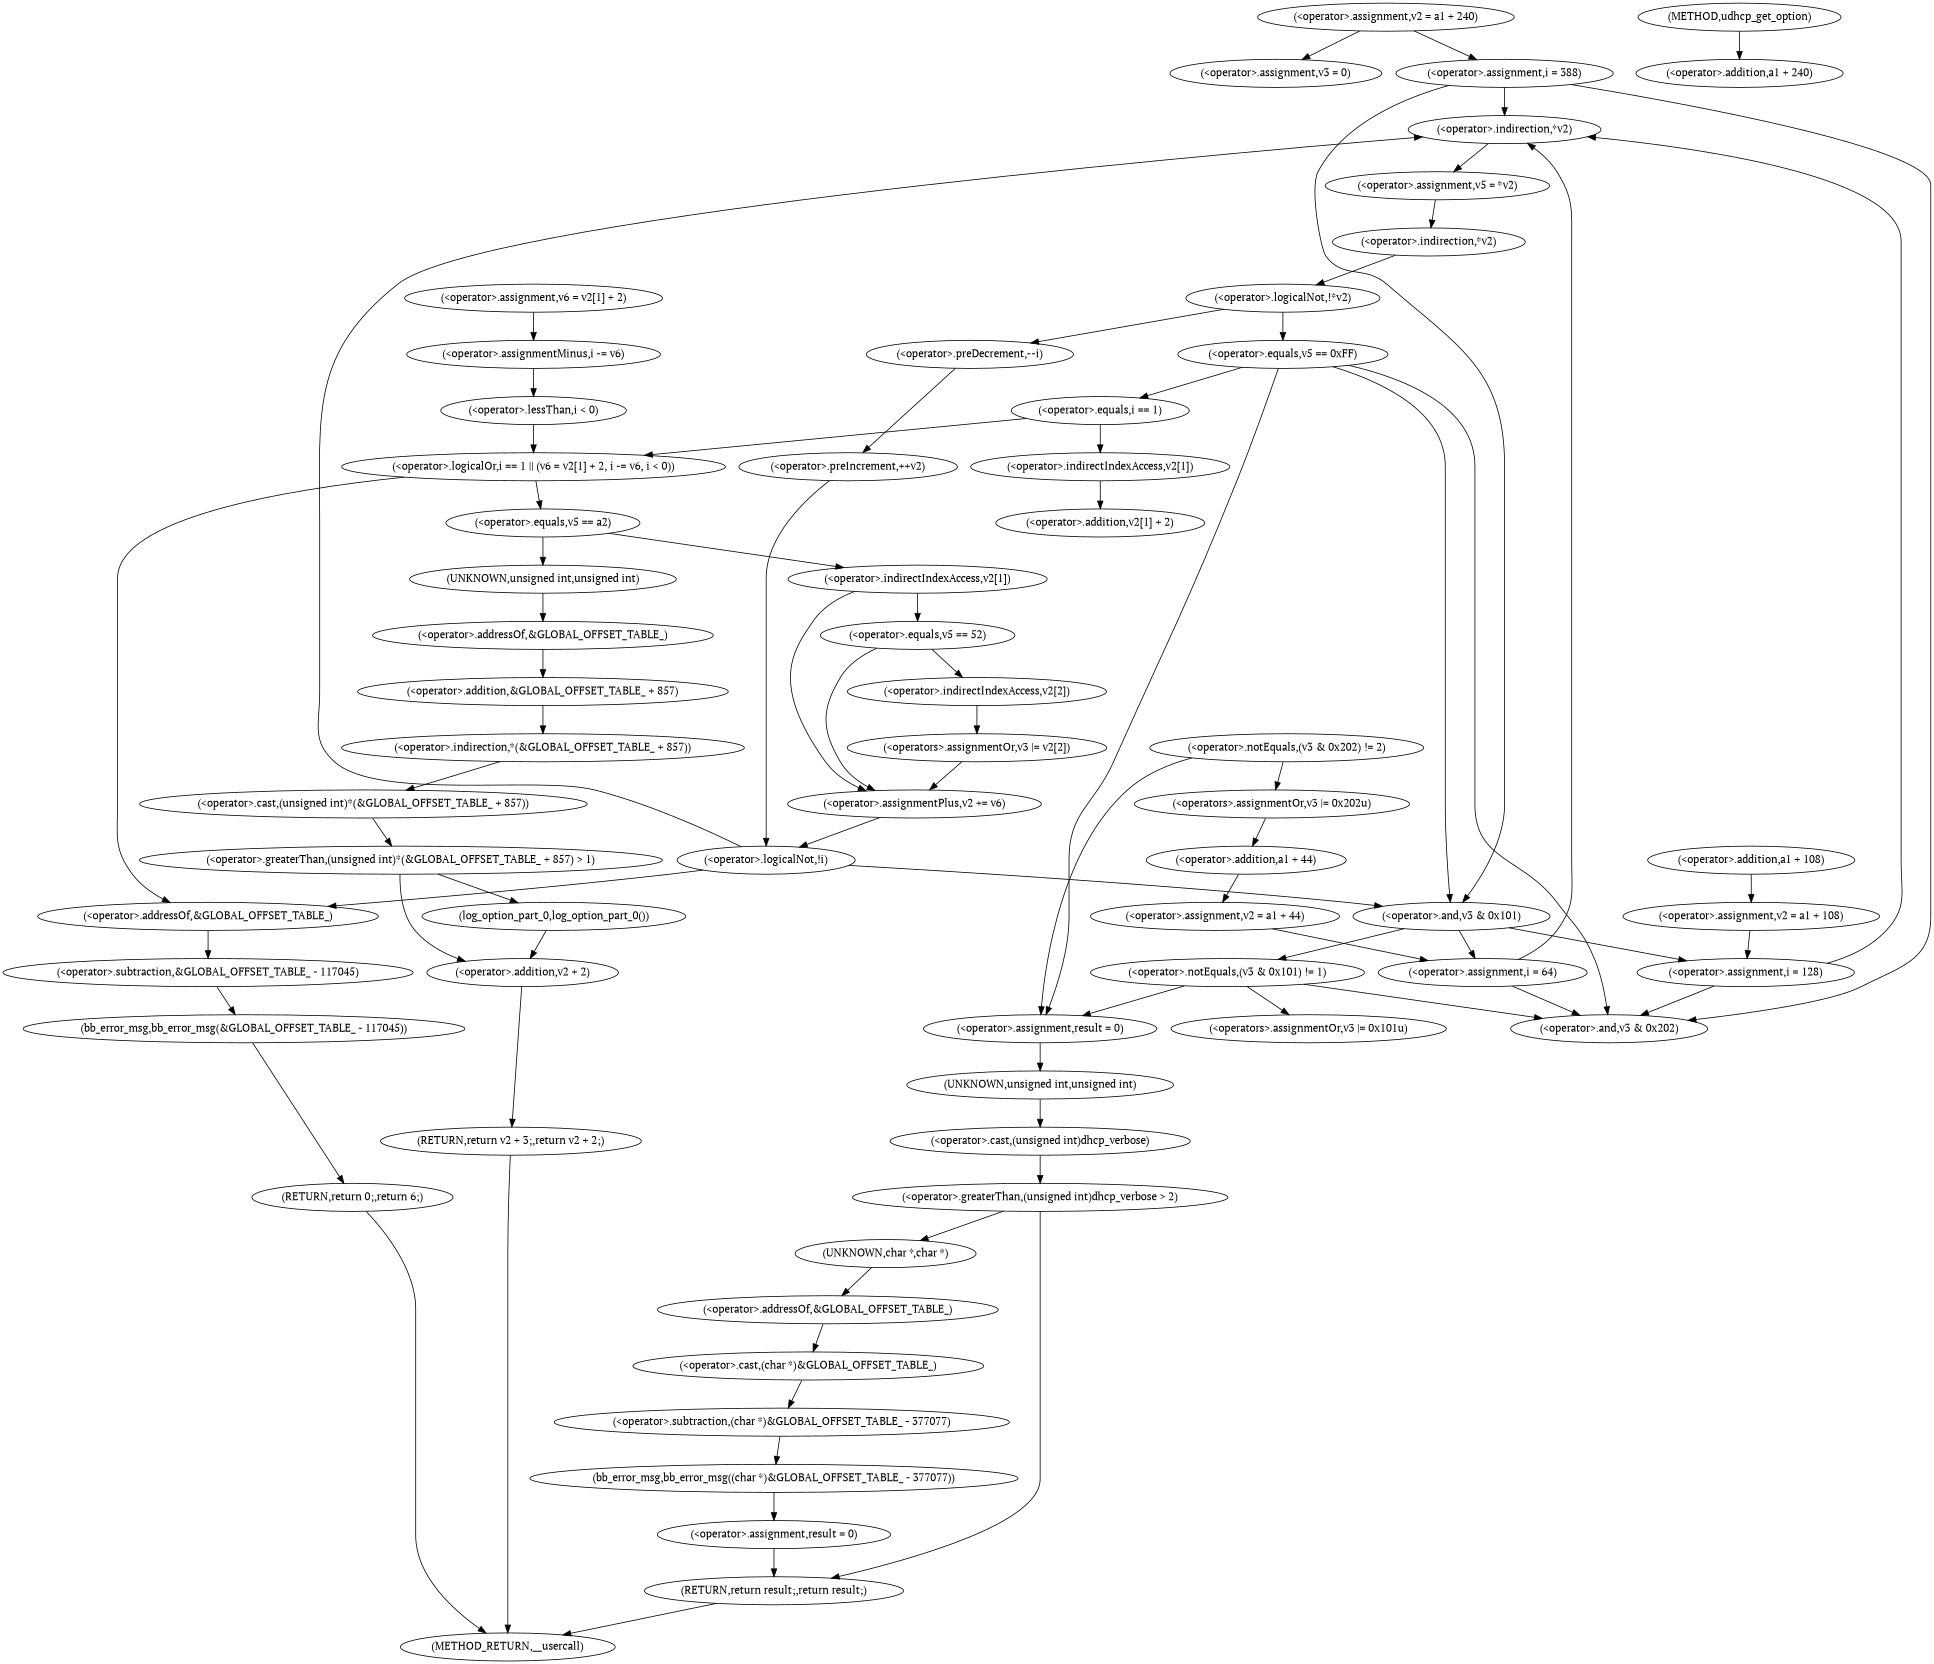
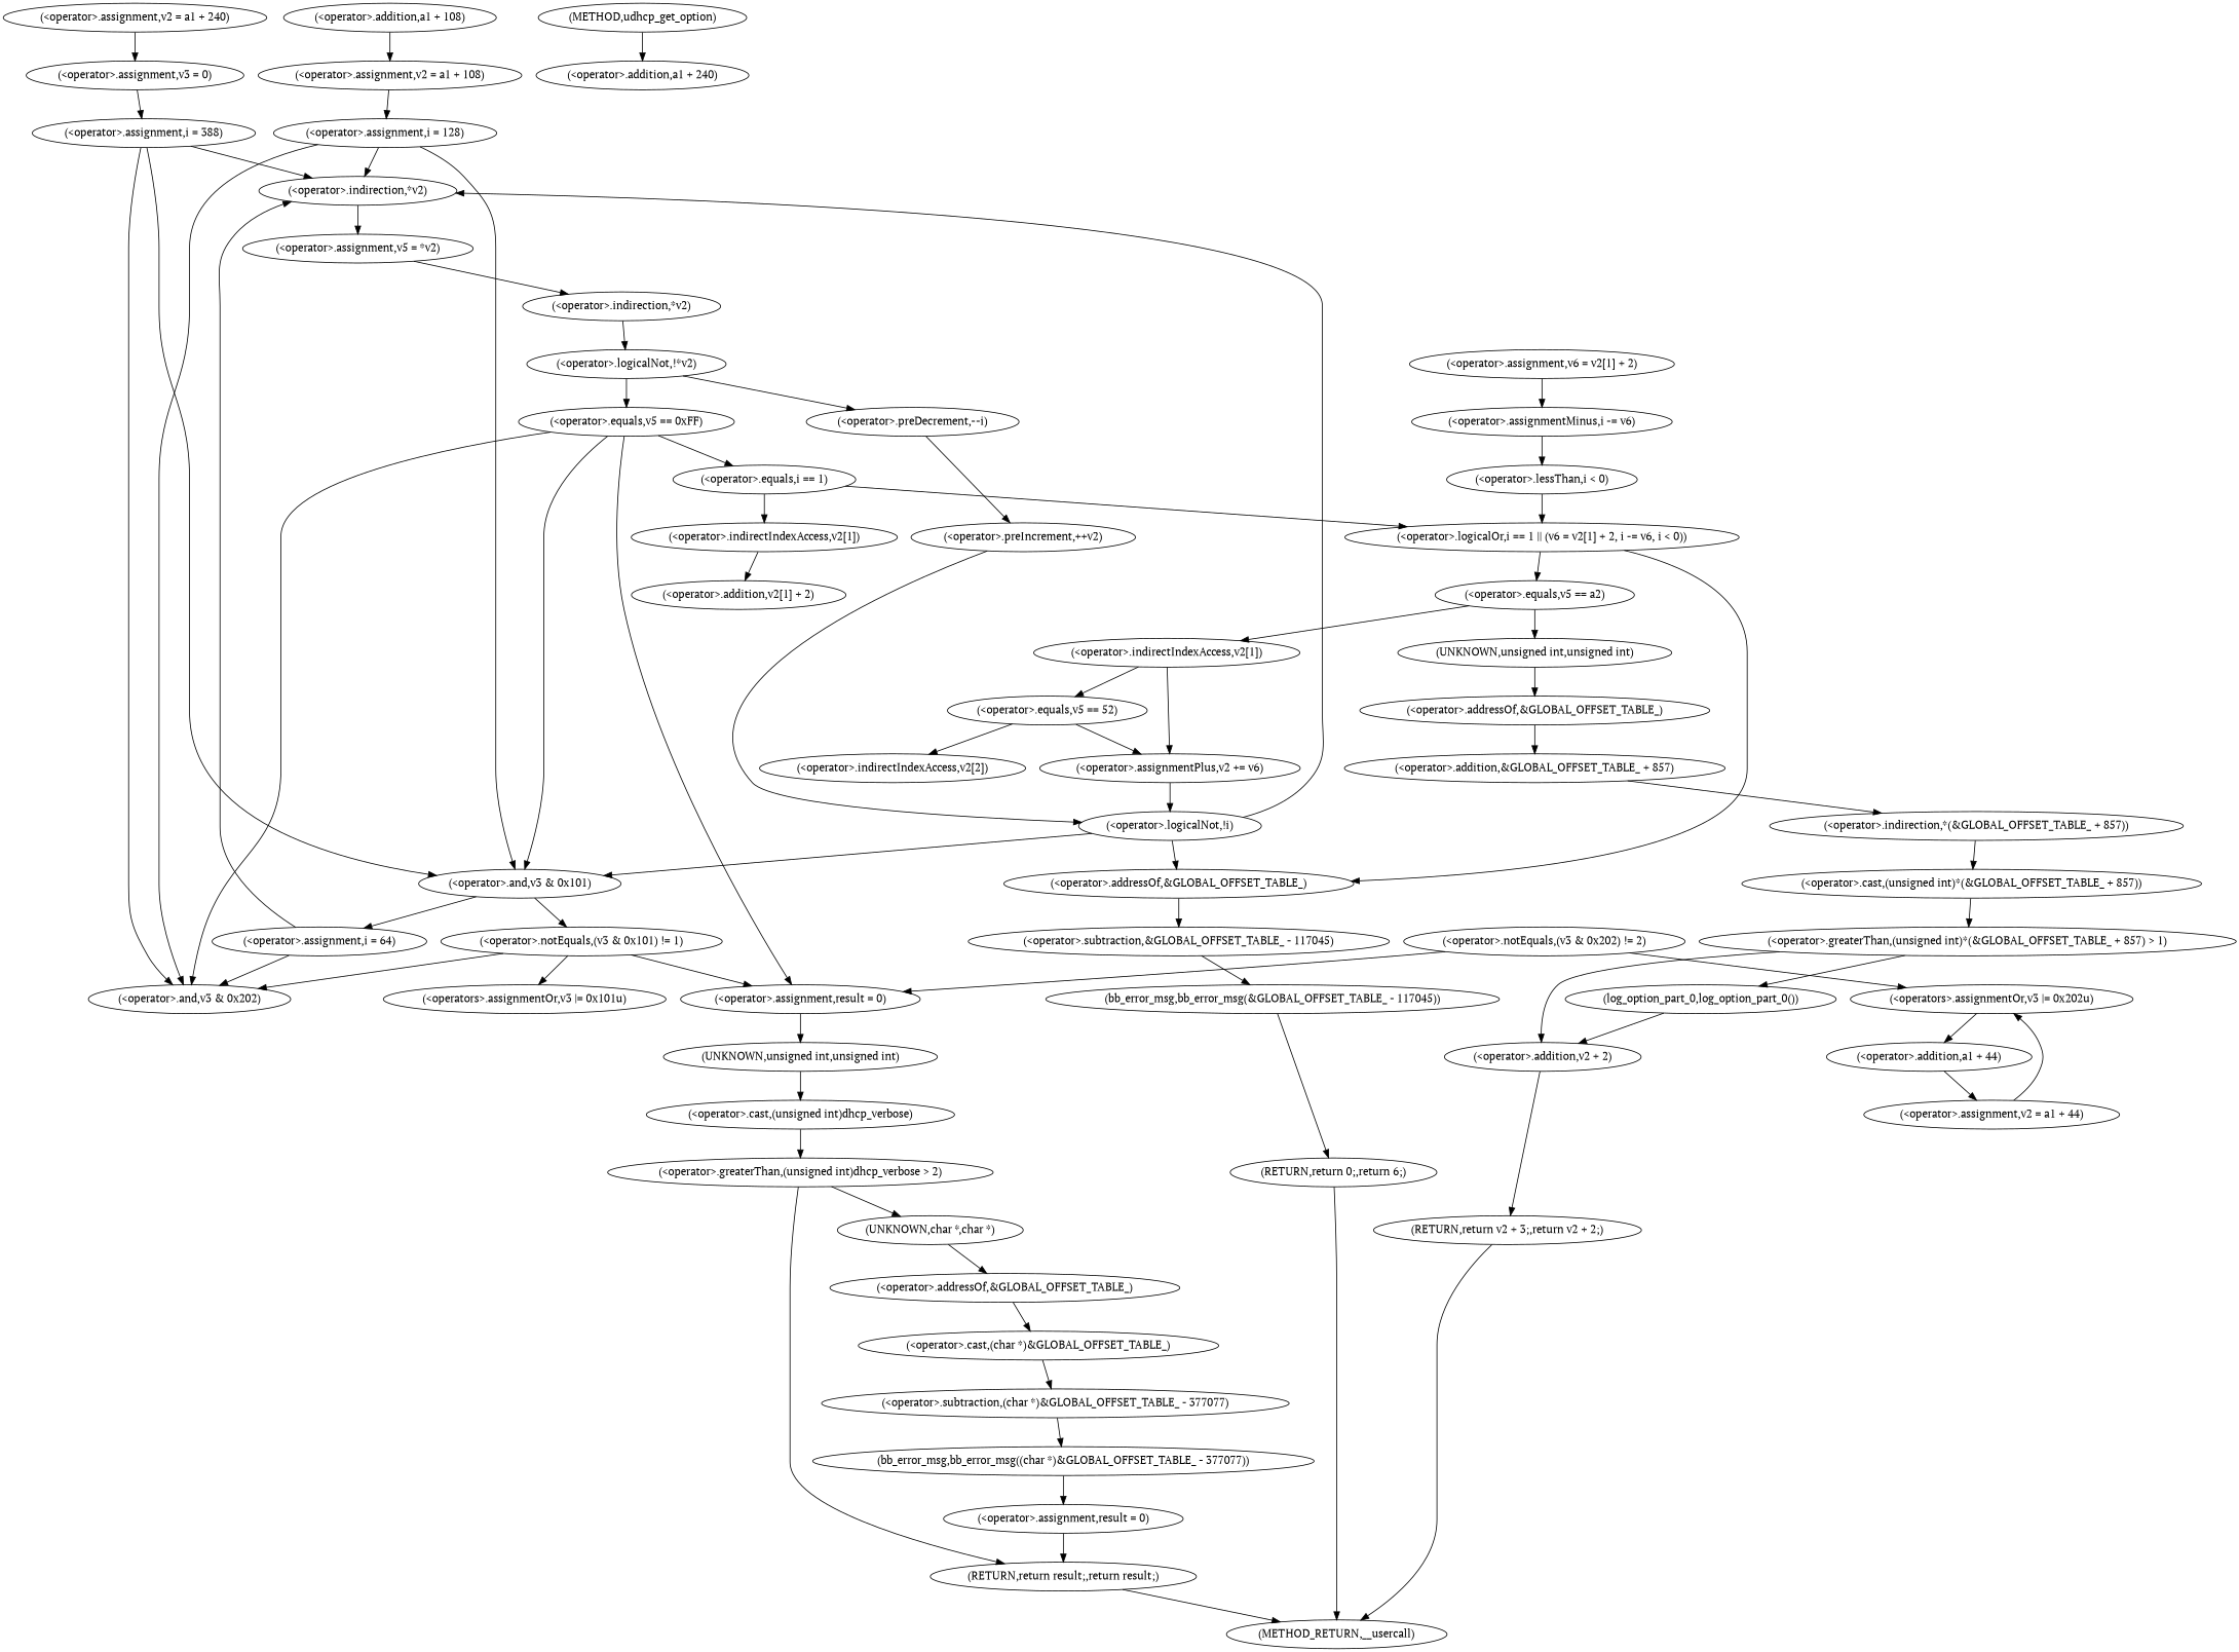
  digraph {
    fontname="PT Serif"
    node [fontname="PT Serif"]
    edge [fontname="PT Serif"]
    n1 [label="(<operator>.assignment,v2 = a1 + 240)"]
    n2 [label="(<operator>.assignment,v3 = 0)"]
    n3 [label="(<operator>.assignment,i = 388)"]
    n4 [label="(<operator>.addition,a1 + 240)"]
    n5 [label="(<operator>.indirection,*v2)"]
    n6 [label="(<operator>.and,v3 & 0x101)"]
    n7 [label="(<operator>.and,v3 & 0x202)"]
    n8 [label="(<operator>.assignment,v5 = *v2)"]
    n9 [label="(<operator>.assignment,i = 64)"]
    n10 [label="(<operator>.notEquals,(v3 & 0x101) != 1)"]
    n11 [label="(<operator>.indirection,*v2)"]
    n12 [label="(<operator>.logicalNot,!*v2)"]
    n13 [label="(<operator>.preDecrement,--i)"]
    n14 [label="(<operator>.equals,v5 == 0xFF)"]
    n15 [label="(<operator>.preIncrement,++v2)"]
    n16 [label="(<operator>.equals,i == 1)"]
    n17 [label="(<operator>.assignment,result = 0)"]
    n18 [label="(<operator>.logicalNot,!i)"]
    n19 [label="(<operator>.addressOf,&GLOBAL_OFFSET_TABLE_)"]
    n20 [label="(<operator>.logicalOr,i == 1 || (v6 = v2[1] + 2, i -= v6, i < 0))"]
    n21 [label="(<operator>.indirectIndexAccess,v2[1])"]
    n22 [label="(UNKNOWN,unsigned int,unsigned int)"]
    n23 [label="(<operator>.equals,v5 == a2)"]
    n24 [label="(<operator>.subtraction,&GLOBAL_OFFSET_TABLE_ - 117045)"]
    n25 [label="(UNKNOWN,unsigned int,unsigned int)"]
    n26 [label="(<operator>.indirectIndexAccess,v2[1])"]
    n27 [label="(<operator>.addition,v2[1] + 2)"]
    n28 [label="(<operator>.assignment,v6 = v2[1] + 2)"]
    n29 [label="(<operator>.assignmentMinus,i -= v6)"]
    n30 [label="(<operator>.lessThan,i < 0)"]
    n31 [label="(bb_error_msg,bb_error_msg(&GLOBAL_OFFSET_TABLE_ - 117045))"]
    n32 [label="(RETURN,return 0;,return 6;)"]
    n33 [label="(METHOD_RETURN,__usercall)"]
    n34 [label="(<operator>.addressOf,&GLOBAL_OFFSET_TABLE_)"]
    n35 [label="(<operator>.equals,v5 == 52)"]
    n36 [label="(<operator>.assignmentPlus,v2 += v6)"]
    n37 [label="(<operator>.greaterThan,(unsigned int)*(&GLOBAL_OFFSET_TABLE_ + 857) > 1)"]
    n38 [label="(log_option_part_0,log_option_part_0())"]
    n39 [label="(<operator>.addition,v2 + 2)"]
    n40 [label="(RETURN,return v2 + 3;,return v2 + 2;)"]
    n41 [label="(<operator>.cast,(unsigned int)*(&GLOBAL_OFFSET_TABLE_ + 857))"]
    n42 [label="(<operator>.addition,&GLOBAL_OFFSET_TABLE_ + 857)"]
    n43 [label="(<operator>.indirection,*(&GLOBAL_OFFSET_TABLE_ + 857))"]
    n44 [label="(<operator>.indirectIndexAccess,v2[2])"]
-   n45 [label="(<operators>.assignmentOr,v3 |= v2[2])"]
    n46 [label="(<operators>.assignmentOr,v3 |= 0x101u)"]
    n47 [label="(<operator>.addition,a1 + 108)"]
    n48 [label="(<operator>.assignment,v2 = a1 + 108)"]
    n49 [label="(<operator>.assignment,i = 128)"]
    n50 [label="(<operator>.notEquals,(v3 & 0x202) != 2)"]
    n51 [label="(<operators>.assignmentOr,v3 |= 0x202u)"]
    n52 [label="(<operator>.addition,a1 + 44)"]
    n53 [label="(<operator>.assignment,v2 = a1 + 44)"]
    n54 [label="(<operator>.cast,(unsigned int)dhcp_verbose)"]
    n55 [label="(<operator>.greaterThan,(unsigned int)dhcp_verbose > 2)"]
    n56 [label="(UNKNOWN,char *,char *)"]
    n57 [label="(RETURN,return result;,return result;)"]
    n58 [label="(<operator>.addressOf,&GLOBAL_OFFSET_TABLE_)"]
    n59 [label="(bb_error_msg,bb_error_msg((char *)&GLOBAL_OFFSET_TABLE_ - 377077))"]
    n60 [label="(<operator>.assignment,result = 0)"]
    n61 [label="(<operator>.subtraction,(char *)&GLOBAL_OFFSET_TABLE_ - 377077)"]
    n62 [label="(<operator>.cast,(char *)&GLOBAL_OFFSET_TABLE_)"]
    n63 [label="(METHOD,udhcp_get_option)"]
    n1 -> n2
-   n1 -> n3
+   n2 -> n3
    n3 -> n5
    n3 -> n6
    n3 -> n7
    n5 -> n8
    n6 -> n9
    n6 -> n10
    n8 -> n11
    n9 -> n5
    n9 -> n7
    n10 -> n7
    n10 -> n17
    n10 -> n46
    n11 -> n12
    n12 -> n13
    n12 -> n14
    n13 -> n15
    n14 -> n6
    n14 -> n7
    n14 -> n16
    n14 -> n17
    n15 -> n18
    n16 -> n20
    n16 -> n21
    n17 -> n22
    n18 -> n5
    n18 -> n6
    n18 -> n19
    n19 -> n24
    n20 -> n19
    n20 -> n23
    n21 -> n27
    n22 -> n54
    n23 -> n25
    n23 -> n26
    n24 -> n31
    n25 -> n34
    n26 -> n35
    n26 -> n36
    n28 -> n29
    n29 -> n30
    n30 -> n20
    n31 -> n32
    n32 -> n33
    n34 -> n42
    n35 -> n36
    n35 -> n44
    n36 -> n18
    n37 -> n38
    n37 -> n39
    n38 -> n39
    n39 -> n40
    n40 -> n33
    n41 -> n37
    n42 -> n43
    n43 -> n41
-   n44 -> n45
-   n45 -> n36
    n47 -> n48
    n48 -> n49
    n49 -> n5
-   n6 -> n49
+   n49 -> n6
    n49 -> n7
    n50 -> n17
    n50 -> n51
    n51 -> n52
    n52 -> n53
-   n53 -> n9
+   n53 -> n51
    n54 -> n55
    n55 -> n56
    n55 -> n57
    n56 -> n58
    n57 -> n33
    n58 -> n62
    n59 -> n60
    n60 -> n57
    n61 -> n59
    n62 -> n61
    n63 -> n4
  }
